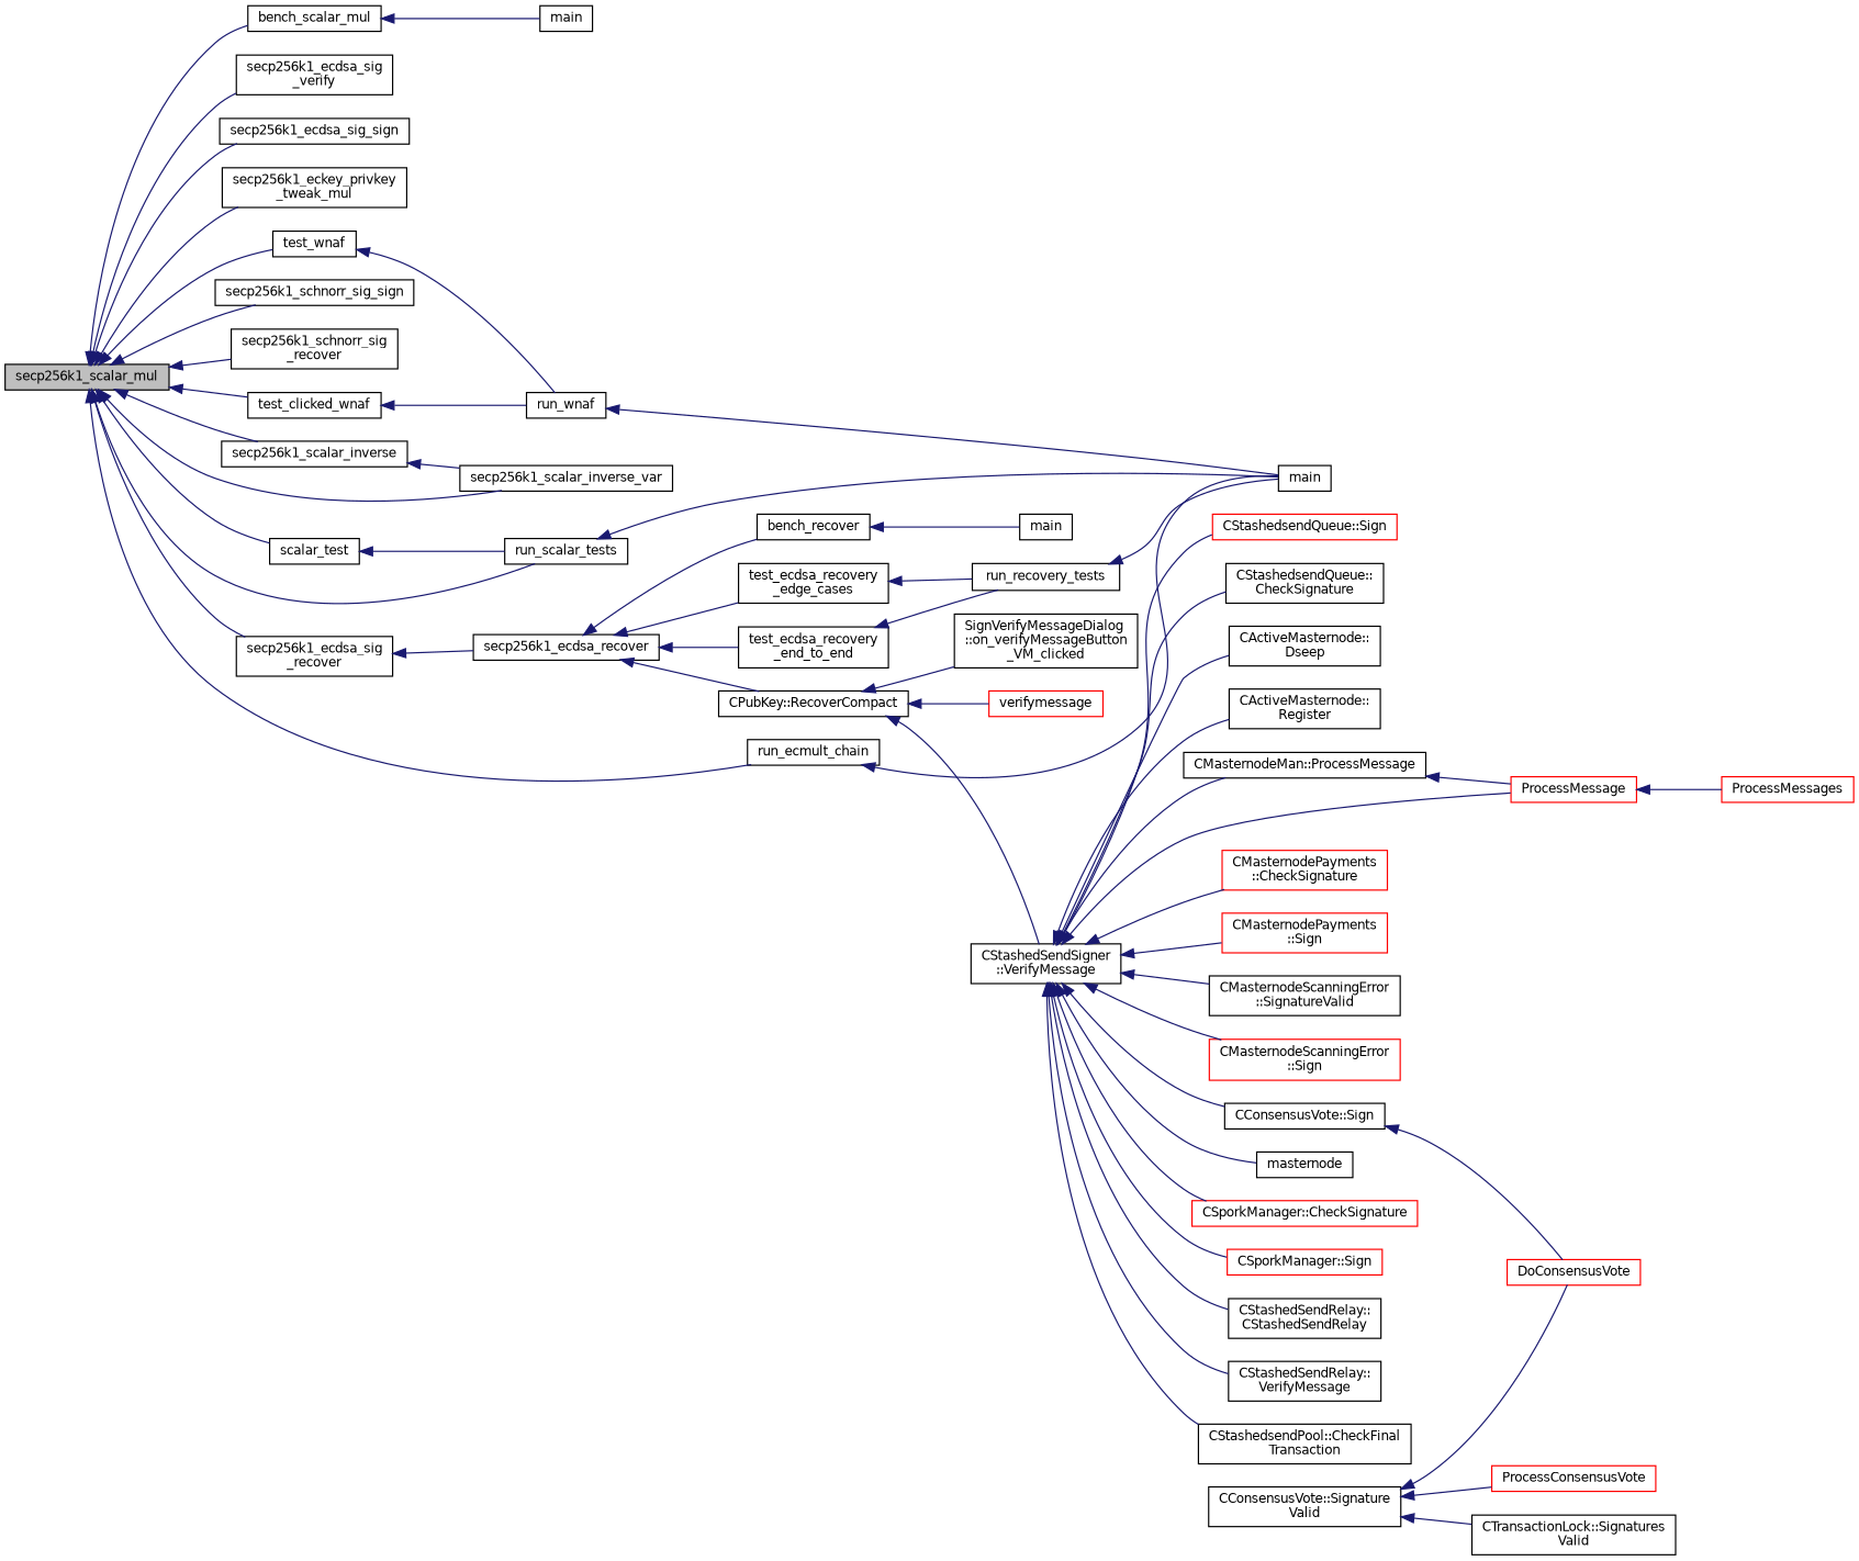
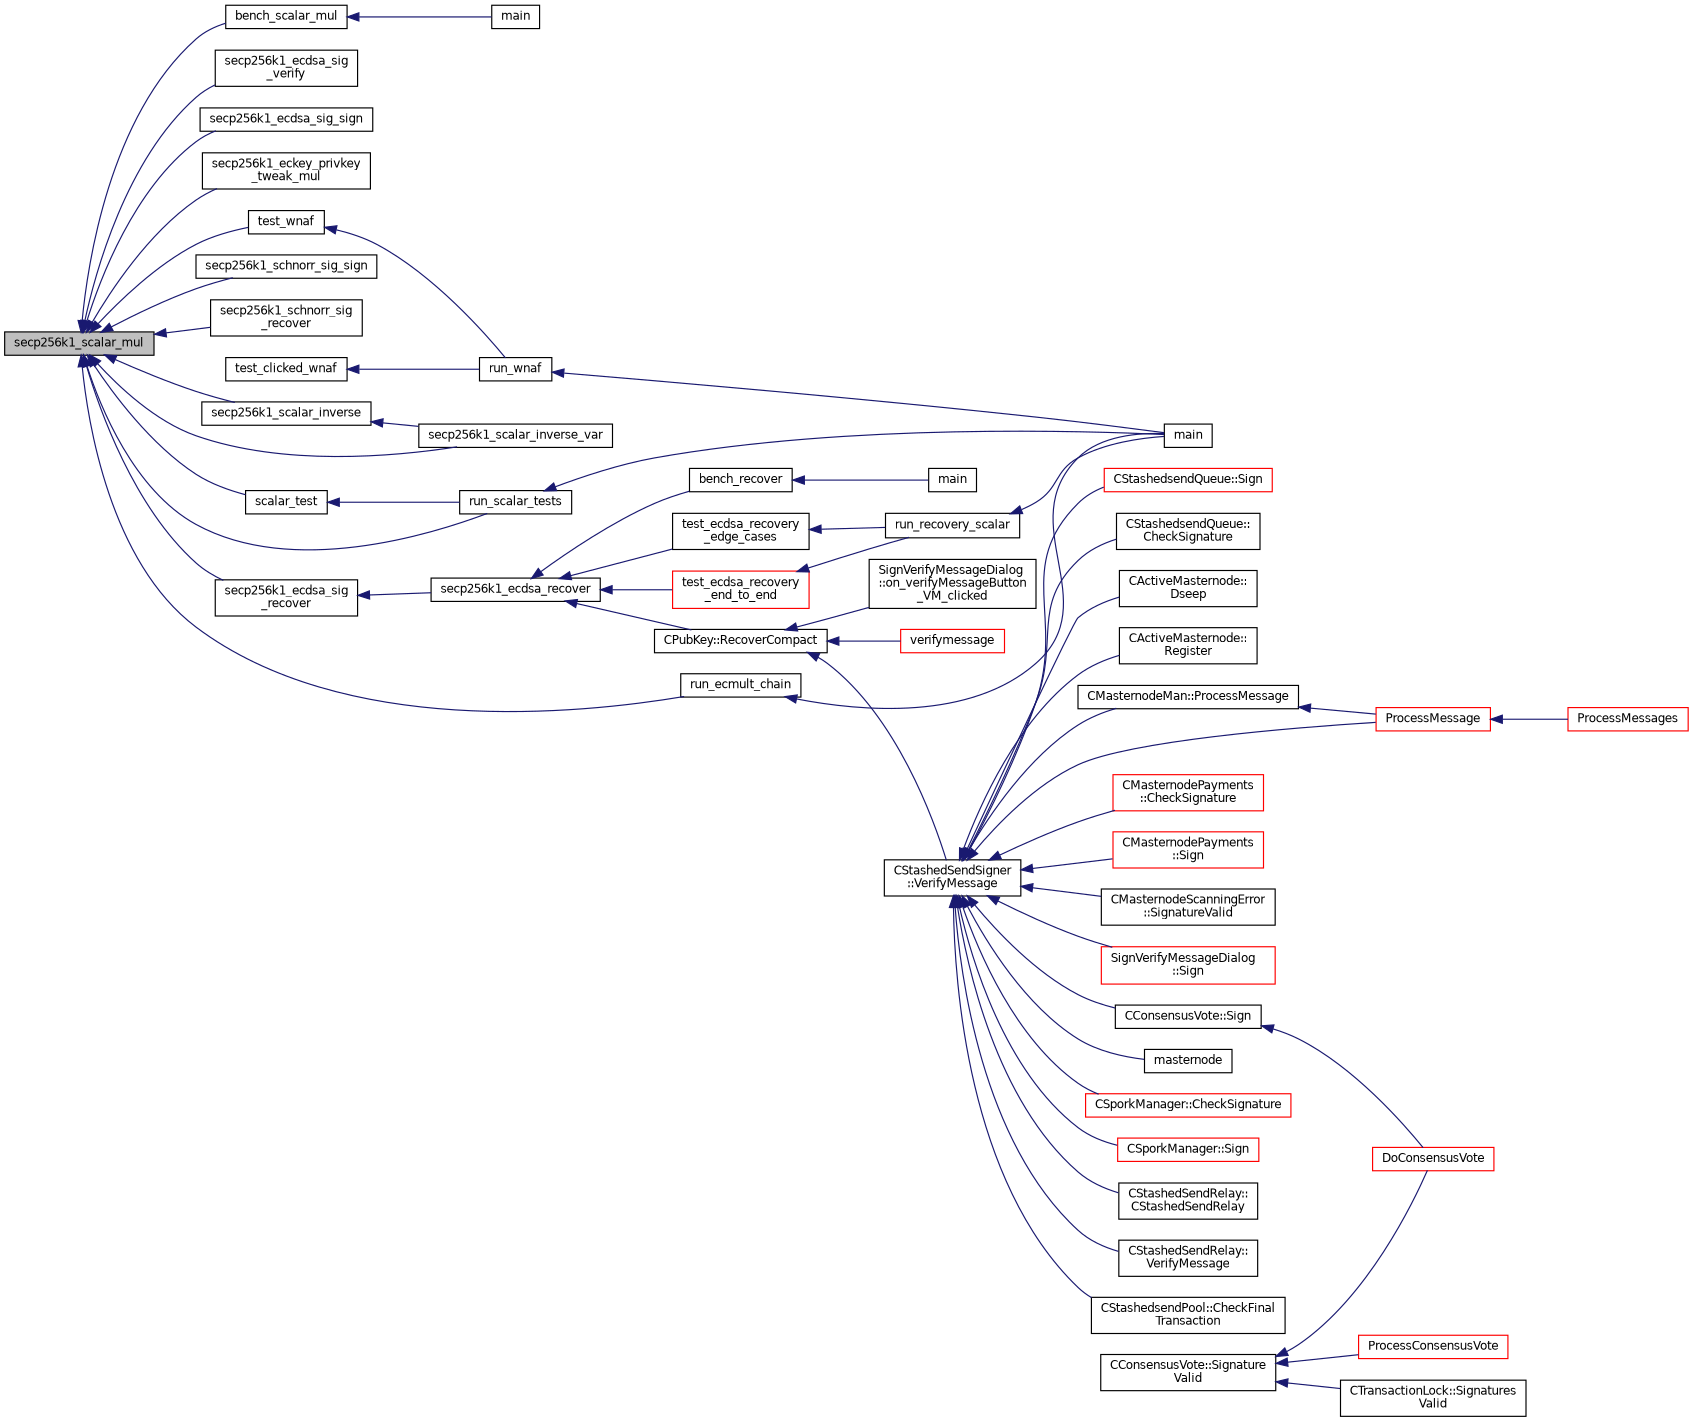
  digraph {
    rankdir=LR
    node [color=black fillcolor=white fontname=Helvetica fontsize=10 shape=record style=filled]
    edge [color=midnightblue dir=back fontname=Helvetica fontsize=10 labelfontname=Helvetica labelfontsize=10 style=solid]
    n1 [fillcolor=grey75 fontcolor=black height=0.2 label=secp256k1_scalar_mul width=0.4]
    n2 [height=0.2 label=bench_scalar_mul width=0.4]
    n3 [height=0.2 label="secp256k1_ecdsa_sig\l_verify" width=0.4]
    n4 [height=0.2 label=secp256k1_ecdsa_sig_sign width=0.4]
    n5 [height=0.2 label="secp256k1_eckey_privkey\l_tweak_mul" width=0.4]
    n6 [height=0.2 label="secp256k1_ecdsa_sig\l_recover" width=0.4]
    n7 [height=0.2 label=secp256k1_schnorr_sig_sign width=0.4]
    n8 [height=0.2 label="secp256k1_schnorr_sig\l_recover" width=0.4]
    n9 [height=0.2 label=secp256k1_scalar_inverse width=0.4]
    n10 [height=0.2 label=secp256k1_scalar_inverse_var width=0.4]
    n11 [height=0.2 label=scalar_test width=0.4]
    n12 [height=0.2 label=run_scalar_tests width=0.4]
    n13 [height=0.2 label=run_ecmult_chain width=0.4]
    n14 [height=0.2 label=test_wnaf width=0.4]
    n15 [height=0.2 label=test_clicked_wnaf width=0.4]
    n16 [height=0.2 label=main width=0.4]
    n17 [height=0.2 label=secp256k1_ecdsa_recover width=0.4]
    n18 [height=0.2 label=main width=0.4]
    n19 [height=0.2 label=run_wnaf width=0.4]
    n20 [height=0.2 label="CPubKey::RecoverCompact" width=0.4]
    n21 [height=0.2 label=bench_recover width=0.4]
-   n22 [height=0.2 label="test_ecdsa_recovery\l_end_to_end" width=0.4]
+   n22 [color=red height=0.2 label="test_ecdsa_recovery\l_end_to_end" width=0.4]
    n23 [height=0.2 label="test_ecdsa_recovery\l_edge_cases" width=0.4]
    n24 [height=0.2 label="SignVerifyMessageDialog\l::on_verifyMessageButton\l_VM_clicked" width=0.4]
    n25 [color=red height=0.2 label=verifymessage width=0.4]
    n26 [height=0.2 label="CStashedSendSigner\l::VerifyMessage" width=0.4]
    n27 [height=0.2 label=main width=0.4]
-   n28 [height=0.2 label=run_recovery_tests width=0.4]
+   n28 [height=0.2 label=run_recovery_scalar width=0.4]
    n29 [height=0.2 label="CActiveMasternode::\lDseep" width=0.4]
    n30 [height=0.2 label="CActiveMasternode::\lRegister" width=0.4]
    n31 [height=0.2 label="CConsensusVote::Sign" width=0.4]
    n32 [color=red height=0.2 label=ProcessMessage width=0.4]
    n33 [color=red height=0.2 label="CMasternodePayments\l::CheckSignature" width=0.4]
    n34 [color=red height=0.2 label="CMasternodePayments\l::Sign" width=0.4]
    n35 [height=0.2 label="CMasternodeScanningError\l::SignatureValid" width=0.4]
-   n36 [color=red height=0.2 label="CMasternodeScanningError\l::Sign" width=0.4]
+   n36 [color=red height=0.2 label="SignVerifyMessageDialog\l::Sign" width=0.4]
    n37 [height=0.2 label="CMasternodeMan::ProcessMessage" width=0.4]
    n38 [height=0.2 label=masternode width=0.4]
    n39 [color=red height=0.2 label="CSporkManager::CheckSignature" width=0.4]
    n40 [color=red height=0.2 label="CSporkManager::Sign" width=0.4]
    n41 [height=0.2 label="CStashedSendRelay::\lCStashedSendRelay" width=0.4]
    n42 [height=0.2 label="CStashedSendRelay::\lVerifyMessage" width=0.4]
    n43 [height=0.2 label="CStashedsendPool::CheckFinal\lTransaction" width=0.4]
    n44 [color=red height=0.2 label="CStashedsendQueue::Sign" width=0.4]
    n45 [height=0.2 label="CStashedsendQueue::\lCheckSignature" width=0.4]
    n46 [height=0.2 label="CConsensusVote::Signature\lValid" width=0.4]
    n47 [color=red height=0.2 label=DoConsensusVote width=0.4]
    n48 [color=red height=0.2 label=ProcessConsensusVote width=0.4]
    n49 [height=0.2 label="CTransactionLock::Signatures\lValid" width=0.4]
    n50 [color=red height=0.2 label=ProcessMessages width=0.4]
    n1 -> n2
    n1 -> n3
    n1 -> n4
    n1 -> n5
    n1 -> n6
    n1 -> n7
    n1 -> n8
    n1 -> n9
    n1 -> n10
    n1 -> n11
    n1 -> n12
    n1 -> n13
    n1 -> n14
-   n1 -> n15
    n2 -> n16
    n6 -> n17
    n9 -> n10
    n11 -> n12
    n12 -> n18
    n13 -> n18
    n14 -> n19
    n15 -> n19
    n17 -> n20
    n17 -> n21
    n17 -> n22
    n17 -> n23
    n19 -> n18
    n20 -> n24
    n20 -> n25
    n20 -> n26
    n21 -> n27
    n22 -> n28
    n23 -> n28
    n26 -> n29
    n26 -> n30
    n26 -> n31
    n26 -> n32
    n26 -> n33
    n26 -> n34
    n26 -> n35
    n26 -> n36
    n26 -> n37
    n26 -> n38
    n26 -> n39
    n26 -> n40
    n26 -> n41
    n26 -> n42
    n26 -> n43
    n26 -> n44
    n26 -> n45
    n28 -> n18
    n31 -> n47
    n32 -> n50
    n37 -> n32
    n46 -> n47
    n46 -> n48
    n46 -> n49
  }
